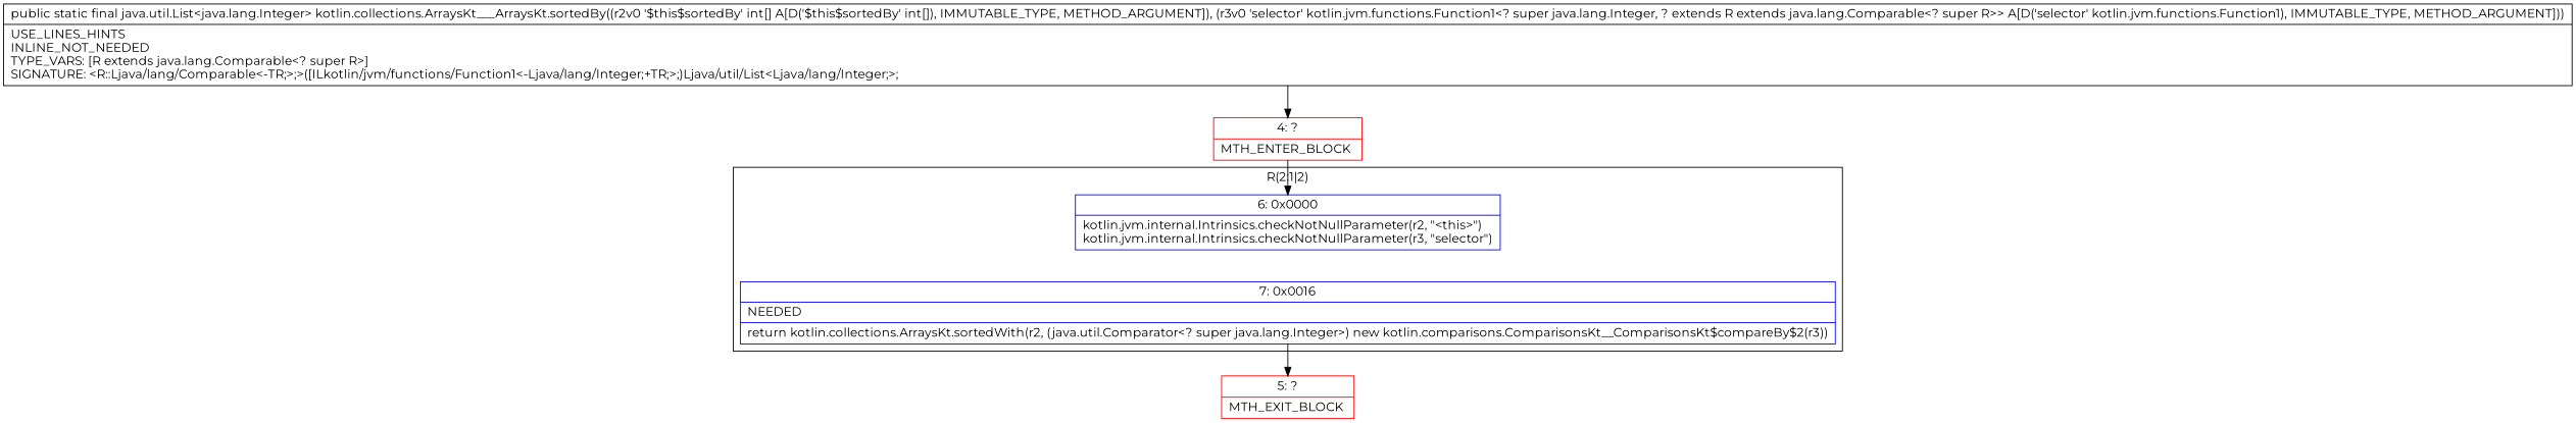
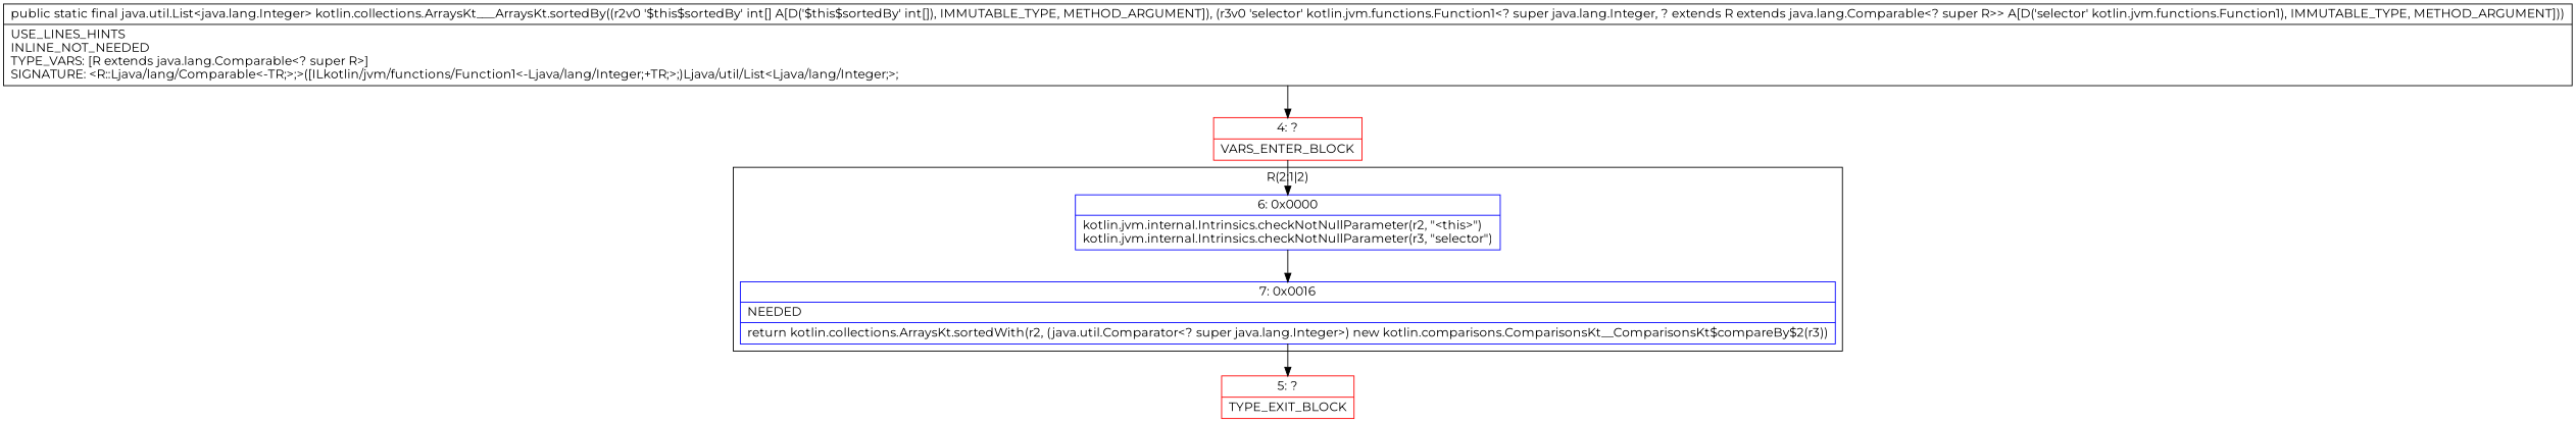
  digraph {
    fontname=Montserrat
    node [color=blue fontname=Montserrat shape=record]
    edge [fontname=Montserrat]
    n1 [label="{6\:\ 0x0000|kotlin.jvm.internal.Intrinsics.checkNotNullParameter(r2, \"\<this\>\")\lkotlin.jvm.internal.Intrinsics.checkNotNullParameter(r3, \"selector\")\l}"]
    n2 [label="{7\:\ 0x0016|NEEDED\l|return kotlin.collections.ArraysKt.sortedWith(r2, (java.util.Comparator\<? super java.lang.Integer\>) new kotlin.comparisons.ComparisonsKt__ComparisonsKt$compareBy$2(r3))\l}"]
-   n3 [color=red label="{5\:\ ?|MTH_EXIT_BLOCK\l}"]
-   n4 [color=red label="{4\:\ ?|MTH_ENTER_BLOCK\l}"]
+   n3 [color=red label="{5\:\ ?|TYPE_EXIT_BLOCK\l}"]
+   n4 [color=red label="{4\:\ ?|VARS_ENTER_BLOCK\l}"]
    n5 [label="{public static final java.util.List\<java.lang.Integer\> kotlin.collections.ArraysKt___ArraysKt.sortedBy((r2v0 '$this$sortedBy' int[] A[D('$this$sortedBy' int[]), IMMUTABLE_TYPE, METHOD_ARGUMENT]), (r3v0 'selector' kotlin.jvm.functions.Function1\<? super java.lang.Integer, ? extends R extends java.lang.Comparable\<? super R\>\> A[D('selector' kotlin.jvm.functions.Function1), IMMUTABLE_TYPE, METHOD_ARGUMENT]))  | USE_LINES_HINTS\lINLINE_NOT_NEEDED\lTYPE_VARS: [R extends java.lang.Comparable\<? super R\>]\lSIGNATURE: \<R::Ljava\/lang\/Comparable\<\-TR;\>;\>([ILkotlin\/jvm\/functions\/Function1\<\-Ljava\/lang\/Integer;+TR;\>;)Ljava\/util\/List\<Ljava\/lang\/Integer;\>;\l}" color=""]
    subgraph cluster_1 {
      label="R(2:1|2)"
      n1
      n2
    }
+   n1 -> n2
    n2 -> n3
    n4 -> n1
    n5 -> n4
  }
